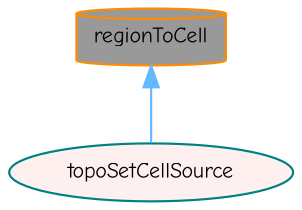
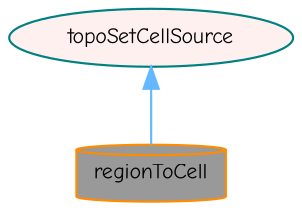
  digraph {
    fontname="Comic Neue"
    node [fontname="Comic Neue" fontsize=10 style=filled]
    n1 [color=darkorange fillcolor=grey60 fontcolor=black height=0.2 label=regionToCell shape=cylinder width=0.4]
    n2 [color=teal fillcolor="#FFF0F0" height=0.2 label=topoSetCellSource shape=ellipse width=0.4]
-   n1 -> n2 [color=steelblue1 dir=back fontname="Comic Neue" fontsize=10 labelfontname=Helvetica labelfontsize=10 style=solid]
+   n2 -> n1 [color=steelblue1 dir=back fontname="Comic Neue" fontsize=10 labelfontname=Helvetica labelfontsize=10 style=solid]
  }
